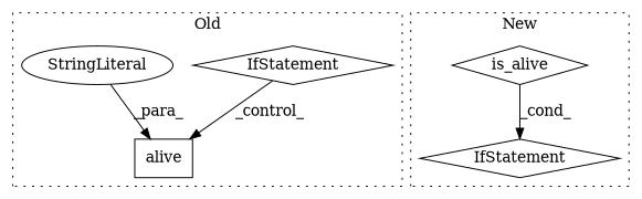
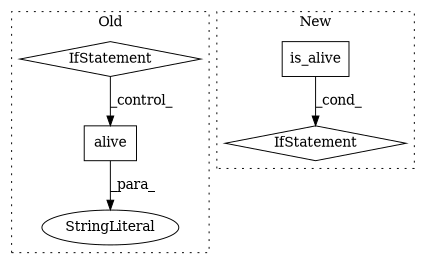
  digraph {
    node [a=32 l="4,2" shape=box]
    n1 [l="6,1" label=alive s="4947,4982"]
    n2 [a=25 label=IfStatement s="4928,4937" shape=diamond]
    n3 [a=45 l=18 label=StringLiteral s=4953 shape=ellipse]
-   n4 [l=10 label=is_alive s=2560 shape=diamond]
+   n4 [l=10 label=is_alive s=2560]
    n5 [a=25 label=IfStatement s="2548,2570" shape=diamond]
    subgraph cluster_1 {
      label=Old
      style=dotted
      n1
      n2
      n3
    }
    subgraph cluster_2 {
      label=New
      style=dotted
      n4
      n5
    }
    n2 -> n1 [label=_control_]
-   n3 -> n1 [label=_para_]
+   n1 -> n3 [label=_para_]
    n4 -> n5 [label=_cond_]
  }
